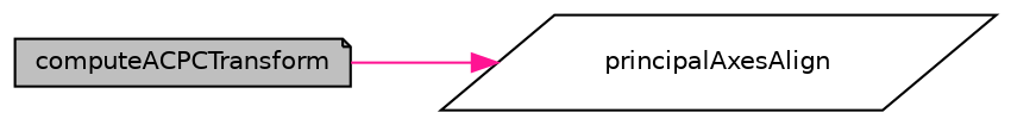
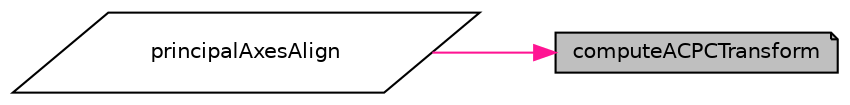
  digraph {
    rankdir=LR
    node [color=black fontname=Helvetica fontsize=10]
    n1 [fillcolor=grey75 fontcolor=black height=0.2 label=computeACPCTransform shape=note style=filled width=0.4]
    n2 [height=0.2 label=principalAxesAlign shape=parallelogram width=0.4]
-   n1 -> n2 [color=deeppink fontname=Helvetica fontsize=10 labelfontname=Helvetica labelfontsize=10 style=solid]
+   n2 -> n1 [color=deeppink fontname=Helvetica fontsize=10 labelfontname=Helvetica labelfontsize=10 style=solid]
  }
